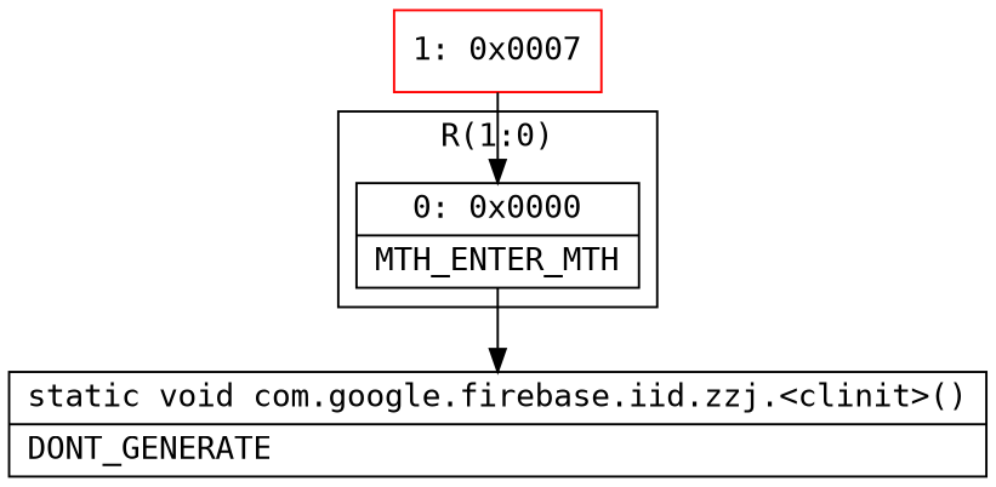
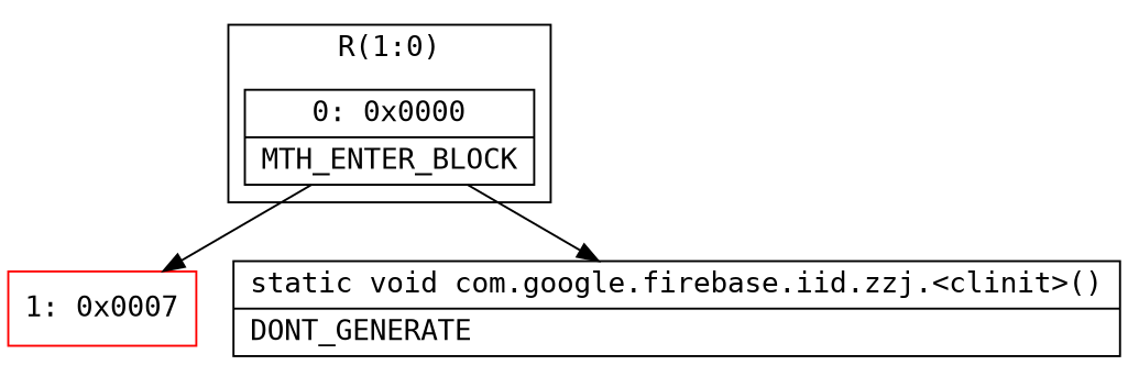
  digraph {
    fontname="DejaVu Sans Mono"
    node [color=black fontname="DejaVu Sans Mono" shape=record]
    edge [fontname="DejaVu Sans Mono"]
-   n1 [label="{0\:\ 0x0000|MTH_ENTER_MTH\l}"]
+   n1 [label="{0\:\ 0x0000|MTH_ENTER_BLOCK\l}"]
    n2 [color=red label="{1\:\ 0x0007}"]
    n3 [label="{static void com.google.firebase.iid.zzj.\<clinit\>()  | DONT_GENERATE\l}"]
    subgraph cluster_1 {
      label="R(1:0)"
      n1
    }
-   n2 -> n1
+   n1 -> n2
    n1 -> n3
  }
